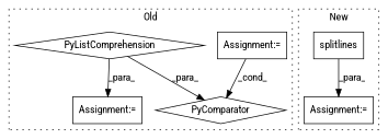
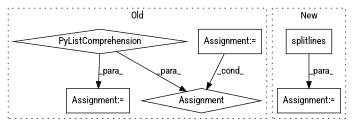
  digraph {
    fontname="Roboto Condensed"
    node [a=7 fontname="Roboto Condensed" l=32 s=11226 shape=box]
    edge [fontname="Roboto Condensed"]
-   n1 [a=113 label=PyComparator shape=diamond]
+   n1 [a=113 label=Assignment shape=diamond]
    n2 [label="Assignment:="]
    n3 [a=109 l=140 label=PyListComprehension s=11126 shape=diamond]
    n4 [l=16 label="Assignment:=" s=11110]
    n5 [a=32 l=12 label=splitlines s=10564]
    n6 [l=1 label="Assignment:=" s=10554]
    subgraph cluster_1 {
      label=Old
      style=dotted
      n1
      n2
      n3
      n4
    }
    subgraph cluster_2 {
      label=New
      style=dotted
      n5
      n6
    }
    n2 -> n1 [label=_cond_]
    n3 -> n1 [label=_para_]
    n3 -> n4 [label=_para_]
    n5 -> n6 [label=_para_]
  }
